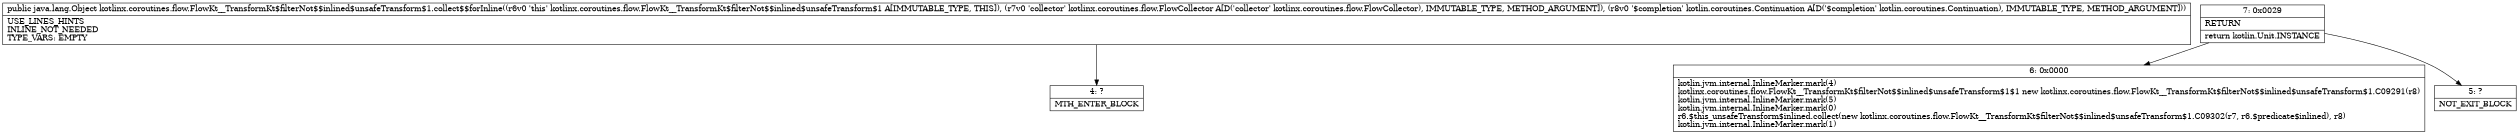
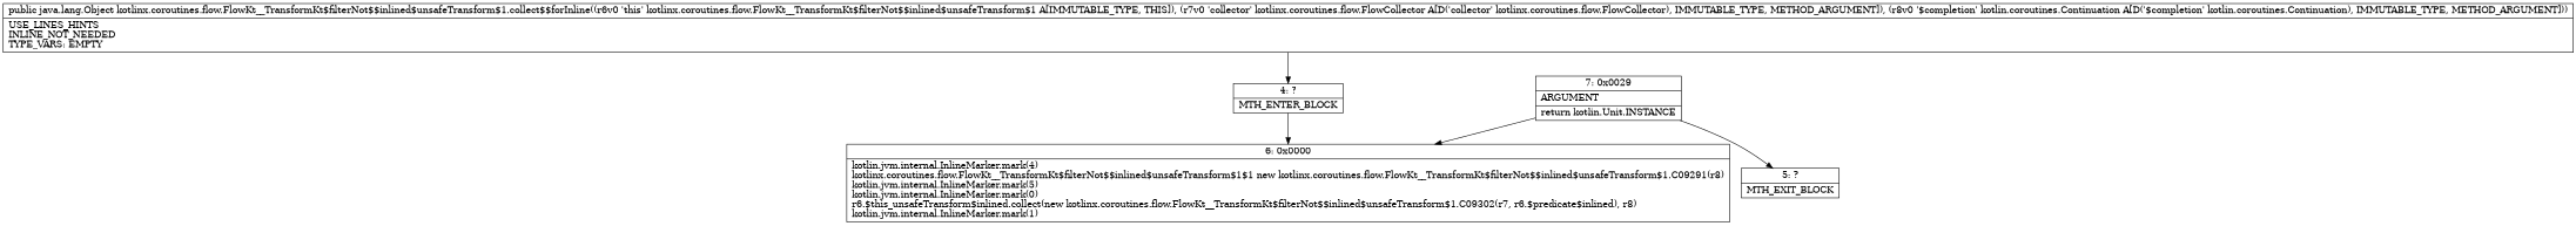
  digraph {
    node [shape=record]
    n1 [label="{4\:\ ?|MTH_ENTER_BLOCK\l}"]
    n2 [label="{6\:\ 0x0000|kotlin.jvm.internal.InlineMarker.mark(4)\lkotlinx.coroutines.flow.FlowKt__TransformKt$filterNot$$inlined$unsafeTransform$1$1 new kotlinx.coroutines.flow.FlowKt__TransformKt$filterNot$$inlined$unsafeTransform$1.C09291(r8)\lkotlin.jvm.internal.InlineMarker.mark(5)\lkotlin.jvm.internal.InlineMarker.mark(0)\lr6.$this_unsafeTransform$inlined.collect(new kotlinx.coroutines.flow.FlowKt__TransformKt$filterNot$$inlined$unsafeTransform$1.C09302(r7, r6.$predicate$inlined), r8)\lkotlin.jvm.internal.InlineMarker.mark(1)\l}"]
-   n3 [label="{7\:\ 0x0029|RETURN\l|return kotlin.Unit.INSTANCE\l}"]
-   n4 [label="{5\:\ ?|NOT_EXIT_BLOCK\l}"]
+   n3 [label="{7\:\ 0x0029|ARGUMENT\l|return kotlin.Unit.INSTANCE\l}"]
+   n4 [label="{5\:\ ?|MTH_EXIT_BLOCK\l}"]
    n5 [label="{public java.lang.Object kotlinx.coroutines.flow.FlowKt__TransformKt$filterNot$$inlined$unsafeTransform$1.collect$$forInline((r6v0 'this' kotlinx.coroutines.flow.FlowKt__TransformKt$filterNot$$inlined$unsafeTransform$1 A[IMMUTABLE_TYPE, THIS]), (r7v0 'collector' kotlinx.coroutines.flow.FlowCollector A[D('collector' kotlinx.coroutines.flow.FlowCollector), IMMUTABLE_TYPE, METHOD_ARGUMENT]), (r8v0 '$completion' kotlin.coroutines.Continuation A[D('$completion' kotlin.coroutines.Continuation), IMMUTABLE_TYPE, METHOD_ARGUMENT]))  | USE_LINES_HINTS\lINLINE_NOT_NEEDED\lTYPE_VARS: EMPTY\l}"]
+   n1 -> n2
    n3 -> n2
    n3 -> n4
    n5 -> n1
  }
